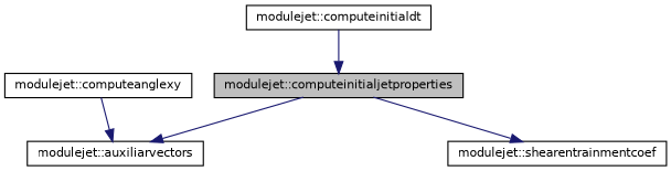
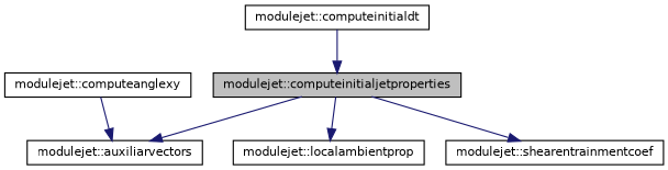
  digraph {
    rankdir=TB
    node [color=black fillcolor=white fontname=Helvetica fontsize=10 shape=record style=filled]
    edge [color=midnightblue fontname=Helvetica fontsize=10 labelfontname=Helvetica labelfontsize=10 style=solid]
    n1 [fillcolor=grey75 fontcolor=black height=0.2 label="modulejet::computeinitialjetproperties" width=0.4]
    n2 [height=0.2 label="modulejet::auxiliarvectors" width=0.4]
+   n3 [height=0.2 label="modulejet::localambientprop" width=0.4]
    n4 [height=0.2 label="modulejet::shearentrainmentcoef" width=0.4]
    n5 [height=0.2 label="modulejet::computeinitialdt" width=0.4]
    n6 [height=0.2 label="modulejet::computeanglexy" width=0.4]
    n1 -> n2
+   n1 -> n3
    n1 -> n4
    n5 -> n1
    n6 -> n2
  }
